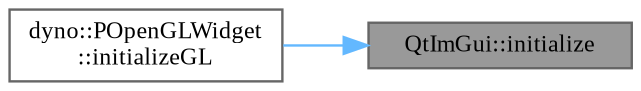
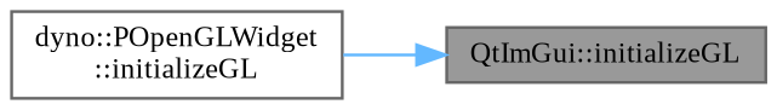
  digraph {
    rankdir=RL
    fontname="Liberation Serif"
    node [fontname="Liberation Serif" fontsize=10 shape=box style=filled]
-   n1 [color=gray40 fillcolor=grey60 fontcolor=black height=0.2 label="QtImGui::initialize" width=0.4]
+   n1 [color=gray40 fillcolor=grey60 fontcolor=black height=0.2 label="QtImGui::initializeGL" width=0.4]
    n2 [color=grey40 fillcolor=white height=0.2 label="dyno::POpenGLWidget\l::initializeGL" width=0.4]
    n1 -> n2 [color=steelblue1 dir=back fontname="Liberation Serif" fontsize=10 labelfontname=Helvetica labelfontsize=10 style=solid]
  }
